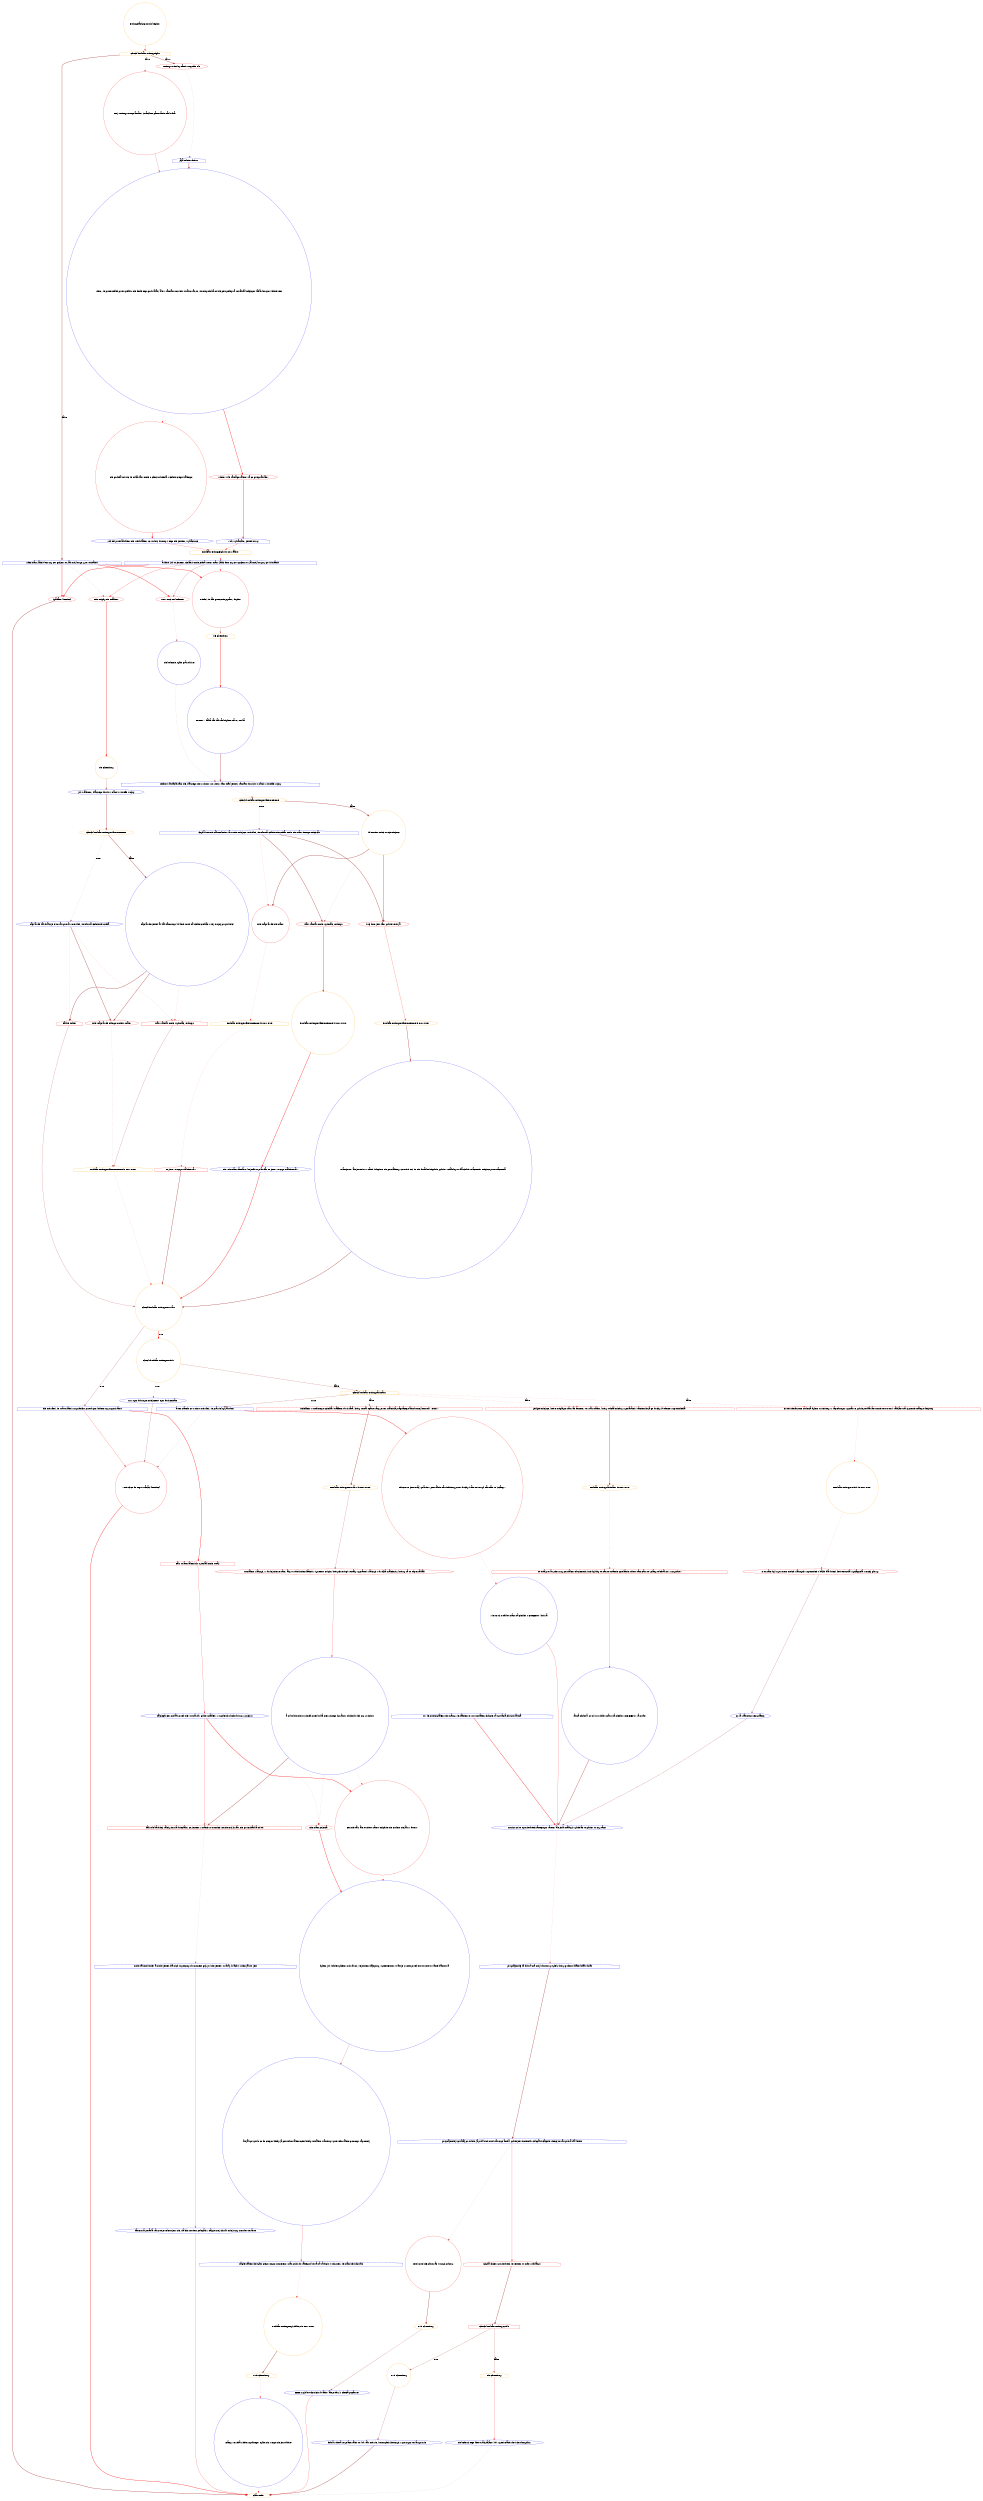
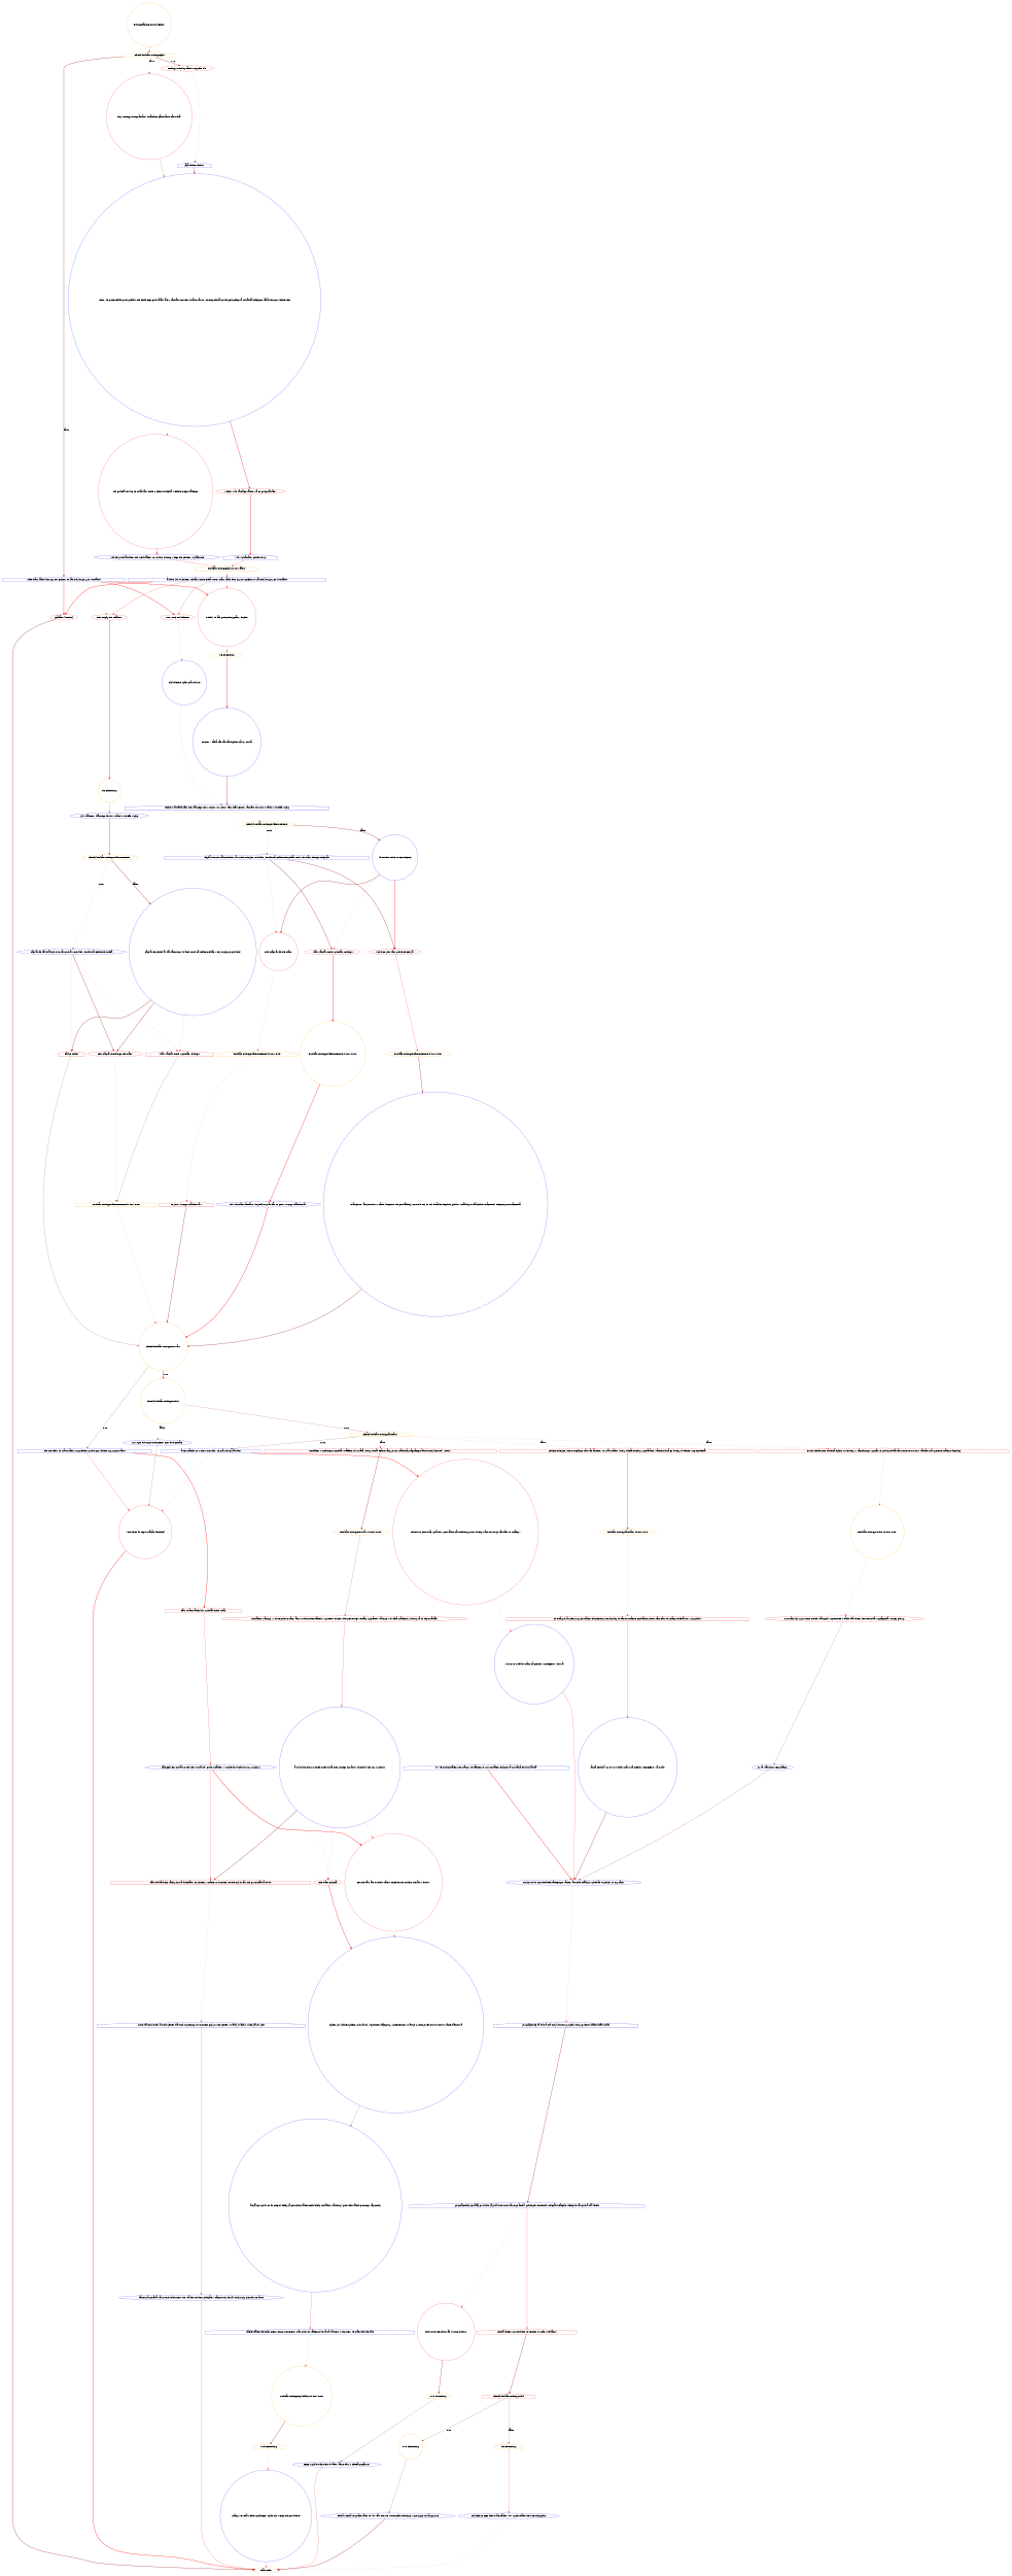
  digraph {
    node [color=blue shape=house]
    edge [color=brown style=bold]
    "QuincyRank2Convo3 begins." [color=orange shape=circle]
    n2 [color=orange label="Check boolean QuincyFight"]
    n3 [color=red label="Quincy? Między nami wszystko ok?" shape=ellipse]
    n4 [color=red label="Hej. Quincy. Przepraszam. Straciłem panowanie nad sobą." shape=circle]
    n5 [label="więc masz jakiś dom czy co? gnijesz tu jak mój kuzyn J po rozstaniu"]
    n6 [label="jaja sobie robisz?"]
    n7 [label="wiem, że przeszedłeś przez piekło. nie będę tego podważać. ale w zamian? możesz uszanować to, że nie podoba mi się perspektywa zostania kolejnym zabawkowym żołnierzem" shape=circle]
    n8 [color=red label="Nie. Nigdy nie miałem." shape=ellipse]
    n9 [color=red label="Wow. Auć. To bolesne." shape=ellipse]
    n10 [color=red label="Dzięki, że tak grzecznie pytasz, dupku." shape=circle]
    n11 [color=red label="Spadam. [Koniec]" shape=ellipse]
    n12 [color=red label="Nie podoba mi się, że oskarżasz mnie o chęć zrobienia z ciebie czegoś takiego." shape=circle]
    n13 [color=red label="Wiem. I źle zareagowałem. Za co przepraszam." shape=ellipse]
    n14 [color=orange label="+5 Chemistry" shape=circle]
    n15 [label="nie bolesne, tylko prawdziwe" shape=circle]
    n16 [color=orange label="+5 Chemistry"]
    "Chat ends." [color=orange]
    n18 [label="...ok też przesadziłem. nie wiedziałem, co zrobić, dumny z tego nie jestem, wybaczone" shape=ellipse]
    n19 [label="...ok, wybaczam, jesteś nowy"]
    n20 [label="już wiadomo, dlaczego tkwisz z nami w strefie wojny" shape=ellipse]
    n21 [label="siedzę i zastanawiam się, dlaczego nie wrócisz. no wiesz. tam skąd jesteś, zamiast tkwić tu z nami w strefie wojny"]
    n22 [label="LMAO!!! haha tak tak zasłużyłem na to, sorka" shape=circle]
    n23 [color=orange label="Boolean QuincyFight is now false."]
    n24 [color=orange label="Check boolean QuincyDrifterNoHome" shape=ellipse]
    n25 [color=orange label="Check boolean QuincyDrifterNoHome" shape=ellipse]
    n26 [label="a skoro już tu jestem, ciekawi mnie jedna rzecz. masz jakiś dom czy co? gnijesz tu jak mój kuzyn J po rozstaniu"]
    n27 [label="naprawdę tak brakuje ci towarzystwa? mówiłeś, że nikt na ciebie nie czeka" shape=ellipse]
    n28 [label="naprawdę jesteś aż tak samotny? lol ktoś musi na ciebie czekać w tej twojej przyszłości" shape=circle]
    n29 [label="chyba że serio tak tęsknisz za swoim miejsce. mówiłeś, że nikt na ciebie nie czeka? serio nie masz innego miejsca?"]
-   n30 [color=orange label="lol musisz mieć swoje miejsce" shape=circle]
-   n31 [color=red label="Nie. Naprawdę nikogo możesz mam." shape=ellipse]
+   n30 [label="lol musisz mieć swoje miejsce" shape=circle]
+   n31 [color=red label="Nie. Naprawdę nikogo nie mam." shape=ellipse]
    n32 [color=red label="Masz zamiar mnie wyśmiać, Quincy?"]
    n33 [color=red label="Radzę sobie."]
    n34 [color=red label="Nie. Naprawdę nie mam." shape=circle]
    n35 [color=red label="Masz zamiar mnie wyśmiać, Quincy?" shape=ellipse]
-   n36 [color=red label="Mój dom jest tam, gdzie serio ja." shape=ellipse]
+   n36 [color=red label="Mój dom jest tam, gdzie jestem ja." shape=ellipse]
    n37 [color=orange label="Boolean QuincyDrifterNoHome is now true."]
    n38 [color=orange label="Check boolean QuincyNewWar1" shape=circle]
    n39 [color=orange label="Boolean QuincyDrifterNoHome is now true."]
    n40 [color=orange label="Boolean QuincyDrifterNoHome is now true." shape=circle]
    n41 [color=orange label="Boolean QuincyDrifterNoHome is now true." shape=ellipse]
    n42 [label="nie mówiłeś, że uratowałeś wszystkich? przed tym kultem czy czymś tam?"]
    n43 [color=orange label="Check boolean QuincyDuviri1" shape=circle]
    n44 [color=red label="to jest... szczyt szaleństwa..."]
    n45 [label="nie. nie mam zamiaru. bo jeśli to prawda? to jest... szczyt szaleństwa..." shape=ellipse]
    n46 [label="szanuję to. ale jesteś tu z nami i dopiero się poznaliśmy, co mówi mi, że nie dotarłeś nigdzie, gdzie... miałoby to dla ciebie znaczenie. miejsce przeznaczenia" shape=circle]
    n47 [color=red label="Tak. Uratowałem ich. I posłali mnie tutaj."]
    n48 [color=red label="...nie chcę do tego wracać. [Koniec]" shape=circle]
    n49 [label="co z tym dziwnym miejscem? tym duvi-cośtam" shape=ellipse]
    n50 [color=orange label="Check boolean QuincyZariman1"]
    n51 [label="nakręcili cię, posłali przed się i zostawili, gdzie upadłeś. w ogóle ich obchodzi czy wrócisz?" shape=ellipse]
    n52 [label="a ten statek? co z nim? mówiłeś, że prawie był jak dom"]
    n53 [color=red label="Uciekłem z osobistego opiekła i trafiłem do świata, który został opanowany przez szaleńca pragnącego absolutnej kontroli. \"Dom\"."]
    n54 [color=red label="Jedyne miejsce, które mógłbym nazwać domem, to wrak statku, który utknął między wymiarami i zamieszkują go duchy i bolesne wspomnienia."]
    n55 [color=red label="Przez niezliczone stulecia byłem uwięziony w zapętlonym wymiarze, gdzie poddawano mnie torturom i zabijano na życzenie małego despoty."]
    n56 [color=red label="Nie mam pojęcia." shape=ellipse]
    n57 [color=red label="Pewnie tak, ale to nie to samo. Nigdzie nie czułem się jak w domu." shape=circle]
    n58 [color=red label="Tak. Ale bardziej zależy im na dzieciaku, co jestem w stanie zrozumieć. To nie mój świat, nie przeszkadza mi to."]
    n59 [color=red label="Kluczowe jest tutaj \"prawie\". Jest także nawiedziony przez duchy i tam stworzył nas Pan ze Ściany..." shape=circle]
    n60 [color=orange label="Boolean QuincyNewWar1 is now true." shape=ellipse]
    n61 [color=orange label="Boolean QuincyZariman1 is now true." shape=ellipse]
    n62 [color=orange label="Boolean QuincyDuviri1 is now true." shape=circle]
    n63 [label="byłem już żołnierzykiem. mówili mi, że jestem najlepszy, \"CZEMPION\" uratuje ŚWIAT przed TYMI ZŁYMI. same kłamstwa" shape=circle]
    n64 [label="może tak może nie. a może jesteś dla nich użyteczny do moment gdy już nie jesteś. uważaj, brachu. wiem jak to jest"]
    n65 [label="to, że przeczytałem nie znaczy, że całkiem to zrozumiałem chłopie. ta sytuacja jest powalona"]
    n66 [label="musisz mi to opowiedzieć następnym razem. ale jeśli miałbyś wybierać to gdzie? tu czy tam?" shape=ellipse]
    n67 [label="...że co ci zrobiło? masz na pieńku z BOGIEM?! kuźwa" shape=circle]
    n68 [color=red label="Musiałem walczyć, w dużej mierze sam, aby uwolnić mieszkańców Systemu Origin, których mózgi zostały wyprane i walczyć z dwójką szaleńców, którzy za to odpowiadali." shape=ellipse]
    n69 [color=red label="To tutaj po raz pierwszy poznałem Obojętność i nie byłoby to nasze ostatnie spotkanie. Ale to tam Pan ze Ściany odebrał mi *wszystko*."]
    n70 [color=red label="A on sam był wytworem moich własnych wspomnień z bajki dla dzieci, które Pustka wyciągnęła z mojej głowy." shape=ellipse]
    n71 [label="ale jak przyszło co do czego? kiedy ja potrzebowałem ICH? kiedy zostałem zraniony i potrzebowałem pomocy? zapomnij" shape=circle]
    n72 [label="darmowa porada. zawsze przekonujesz się, na kim możesz polegać w najgorszej chwili. miej oczy szeroko otwarte" shape=ellipse]
    n73 [label="przynajmniej ta dziura ma mój luksusowy tyłek, który podnosi klasę lokalu lmao"]
    n74 [label="a ci ludzie nie rozwinęli przed tobą czerwonego dywanu? obchodzi ich czy wrócisz?" shape=circle]
    n75 [label="jasna cholera, co ci to zrobiło? masz na pieńku z BOGIEM?! ja prdle" shape=circle]
    n76 [label="co ja właśnie przeczytałem" shape=ellipse]
    n77 [label="nagle stałem się tylko pieprzonym numerem. czas pójść do jakiegoś biura na zadupiu i usłyszeć, że mam się odprdlić"]
    n78 [label="przynajmniej sprzątaj po sobie. ja prdl ktoś musi nauczyć amira, gdzie jest śmietnik. chłopak ściągnie więcej towarzystwa dla lettie"]
    n79 [color=orange label="Boolean QuincyToySoldier2 is now true." shape=circle]
    n80 [color=red label="Chyba chcesz powiedzieć, że jestem tu mile widziany?"]
    n81 [color=red label="Ktoś musi cię pilnować i uczyć pokory." shape=circle]
    n82 [color=orange label="+15 Chemistry"]
    n83 [color=red label="Check boolean QuincyGuide"]
    n84 [color=orange label="+15 Chemistry" shape=ellipse]
    n85 [label="mamy ze sobą wiele wspólnego. tylko nic z tego nie jest dobre" shape=circle]
    n86 [color=orange label="+15 Chemistry" shape=circle]
    n87 [color=orange label="+5 Chemistry"]
    n88 [label="HAH. szybko odpuścisz bratku. ale próbuj z chęcią popatrzę" shape=ellipse]
    n89 [label="dobra robota rozpracowałeś to. lol. tak. mówię, że mogłeś skończyć w gorszym towarzystwie" shape=ellipse]
    n90 [label="nie będę ci tego literować pajacu. lol. wytęż makówkę i się domyślisz" shape=ellipse]
    "QuincyRank2Convo3 begins." -> n2 [color=red style=solid]
-   n2 -> n3 [label=false]
+   n2 -> n3 [label=true]
    n2 -> n4 [label=false style=dotted]
    n2 -> n5 [label=false]
    n3 -> n6 [style=dotted]
    n4 -> n7 [style=solid]
    n5 -> n8 [style=dotted]
    n5 -> n9 [color=red]
    n5 -> n10 [color=red]
    n5 -> n11 [color=red]
    n6 -> n7
    n7 -> n12 [color=red style=dotted]
    n7 -> n13 [color=red]
    n8 -> n14 [color=red]
    n9 -> n15 [style=dotted]
    n10 -> n16 [style=solid]
    n11 -> "Chat ends."
    n12 -> n18 [color=red]
    n13 -> n19 [color=red]
    n14 -> n20 [style=solid]
    n15 -> n21 [style=dotted]
    n16 -> n22 [color=red]
    n18 -> n23 [color=red style=solid]
    n19 -> n23 [color=red style=solid]
    n20 -> n24
    n21 -> n25 [style=dotted]
    n22 -> n21
    n23 -> n26 [color=red style=dotted]
    n24 -> n27 [label=true style=dotted]
    n24 -> n28 [label=false]
    n25 -> n29 [color=red label=true style=dotted]
    n25 -> n30 [label=false]
    n26 -> n8 [color=red style=solid]
    n26 -> n9 [style=solid]
    n26 -> n10 [color=red style=dotted]
    n26 -> n11 [color=red]
    n27 -> n31
    n27 -> n32 [color=red style=dotted]
    n27 -> n33 [color=red style=dotted]
    n28 -> n31
    n28 -> n32 [color=red style=dotted]
    n28 -> n33
    n29 -> n34 [color=red style=dotted]
    n29 -> n35
    n29 -> n36
    n30 -> n34
    n30 -> n35 [style=dotted]
    n30 -> n36 [color=red]
    n31 -> n37 [style=dotted]
    n32 -> n37 [style=solid]
    n33 -> n38 [style=solid]
    n34 -> n39 [color=red style=dotted]
    n35 -> n40 [color=red]
    n36 -> n41 [color=red style=solid]
    n37 -> n38 [color=red style=dotted]
    n38 -> n42 [label=true style=solid]
    n38 -> n43 [color=red label=true]
    n39 -> n44 [color=red style=dotted]
    n40 -> n45 [color=red]
    n41 -> n46
    n42 -> n47 [color=red]
    n42 -> n48 [color=red style=solid]
-   n43 -> n49 [label=true style=dotted]
-   n43 -> n50 [label=false style=solid]
+   n43 -> n49 [label=false style=dotted]
+   n43 -> n50 [label=true style=solid]
    n44 -> n38
    n45 -> n38 [color=red]
    n46 -> n38
    n47 -> n51 [color=red style=solid]
    n48 -> "Chat ends." [color=red]
    n49 -> n48 [style=solid]
    n50 -> n52 [label=true style=solid]
    n50 -> n53 [label=false style=dotted]
    n50 -> n54 [color=red label=false style=dotted]
    n50 -> n55 [color=red label=false style=dotted]
    n51 -> n56 [color=red style=dotted]
    n51 -> n57 [color=red]
    n51 -> n58 [color=red style=solid]
    n52 -> n48 [style=dotted]
    n52 -> n59 [color=red]
    n53 -> n60
    n54 -> n61 [color=red]
    n55 -> n62 [color=red style=dotted]
    n56 -> n63 [color=red]
    n57 -> n63 [color=red style=dotted]
    n58 -> n64 [style=dotted]
    n59 -> n67 [color=red style=dotted]
    n60 -> n68 [style=solid]
    n61 -> n69 [style=dotted]
    n62 -> n70 [color=red style=dotted]
    n63 -> n71 [style=solid]
    n64 -> n72 [style=solid]
    n65 -> n66 [color=red]
    n66 -> n73 [color=red style=dotted]
    n67 -> n66 [color=red style=solid]
    n68 -> n74 [color=red style=solid]
    n69 -> n75 [color=red style=solid]
    n70 -> n76 [style=solid]
    n71 -> n77 [color=red style=solid]
    n72 -> "Chat ends." [color=red style=solid]
    n73 -> n78
    n74 -> n56 [style=dotted]
    n74 -> n57 [color=red style=dotted]
    n74 -> n58
    n75 -> n66
    n76 -> n66 [style=solid]
    n77 -> n79 [color=red style=dotted]
    n78 -> n80 [color=red style=solid]
    n78 -> n81 [style=dotted]
    n79 -> n82
    n80 -> n83
    n81 -> n84
    n82 -> n85 [color=red style=dotted]
    n83 -> n86 [label=true style=solid]
    n83 -> n87 [label=false style=solid]
    n84 -> n88 [style=solid]
    n85 -> "Chat ends." [color=red style=dotted]
    n86 -> n89 [style=solid]
    n87 -> n90 [color=red style=solid]
    n88 -> "Chat ends." [color=red style=solid]
    n89 -> "Chat ends."
    n90 -> "Chat ends." [style=dotted]
  }
